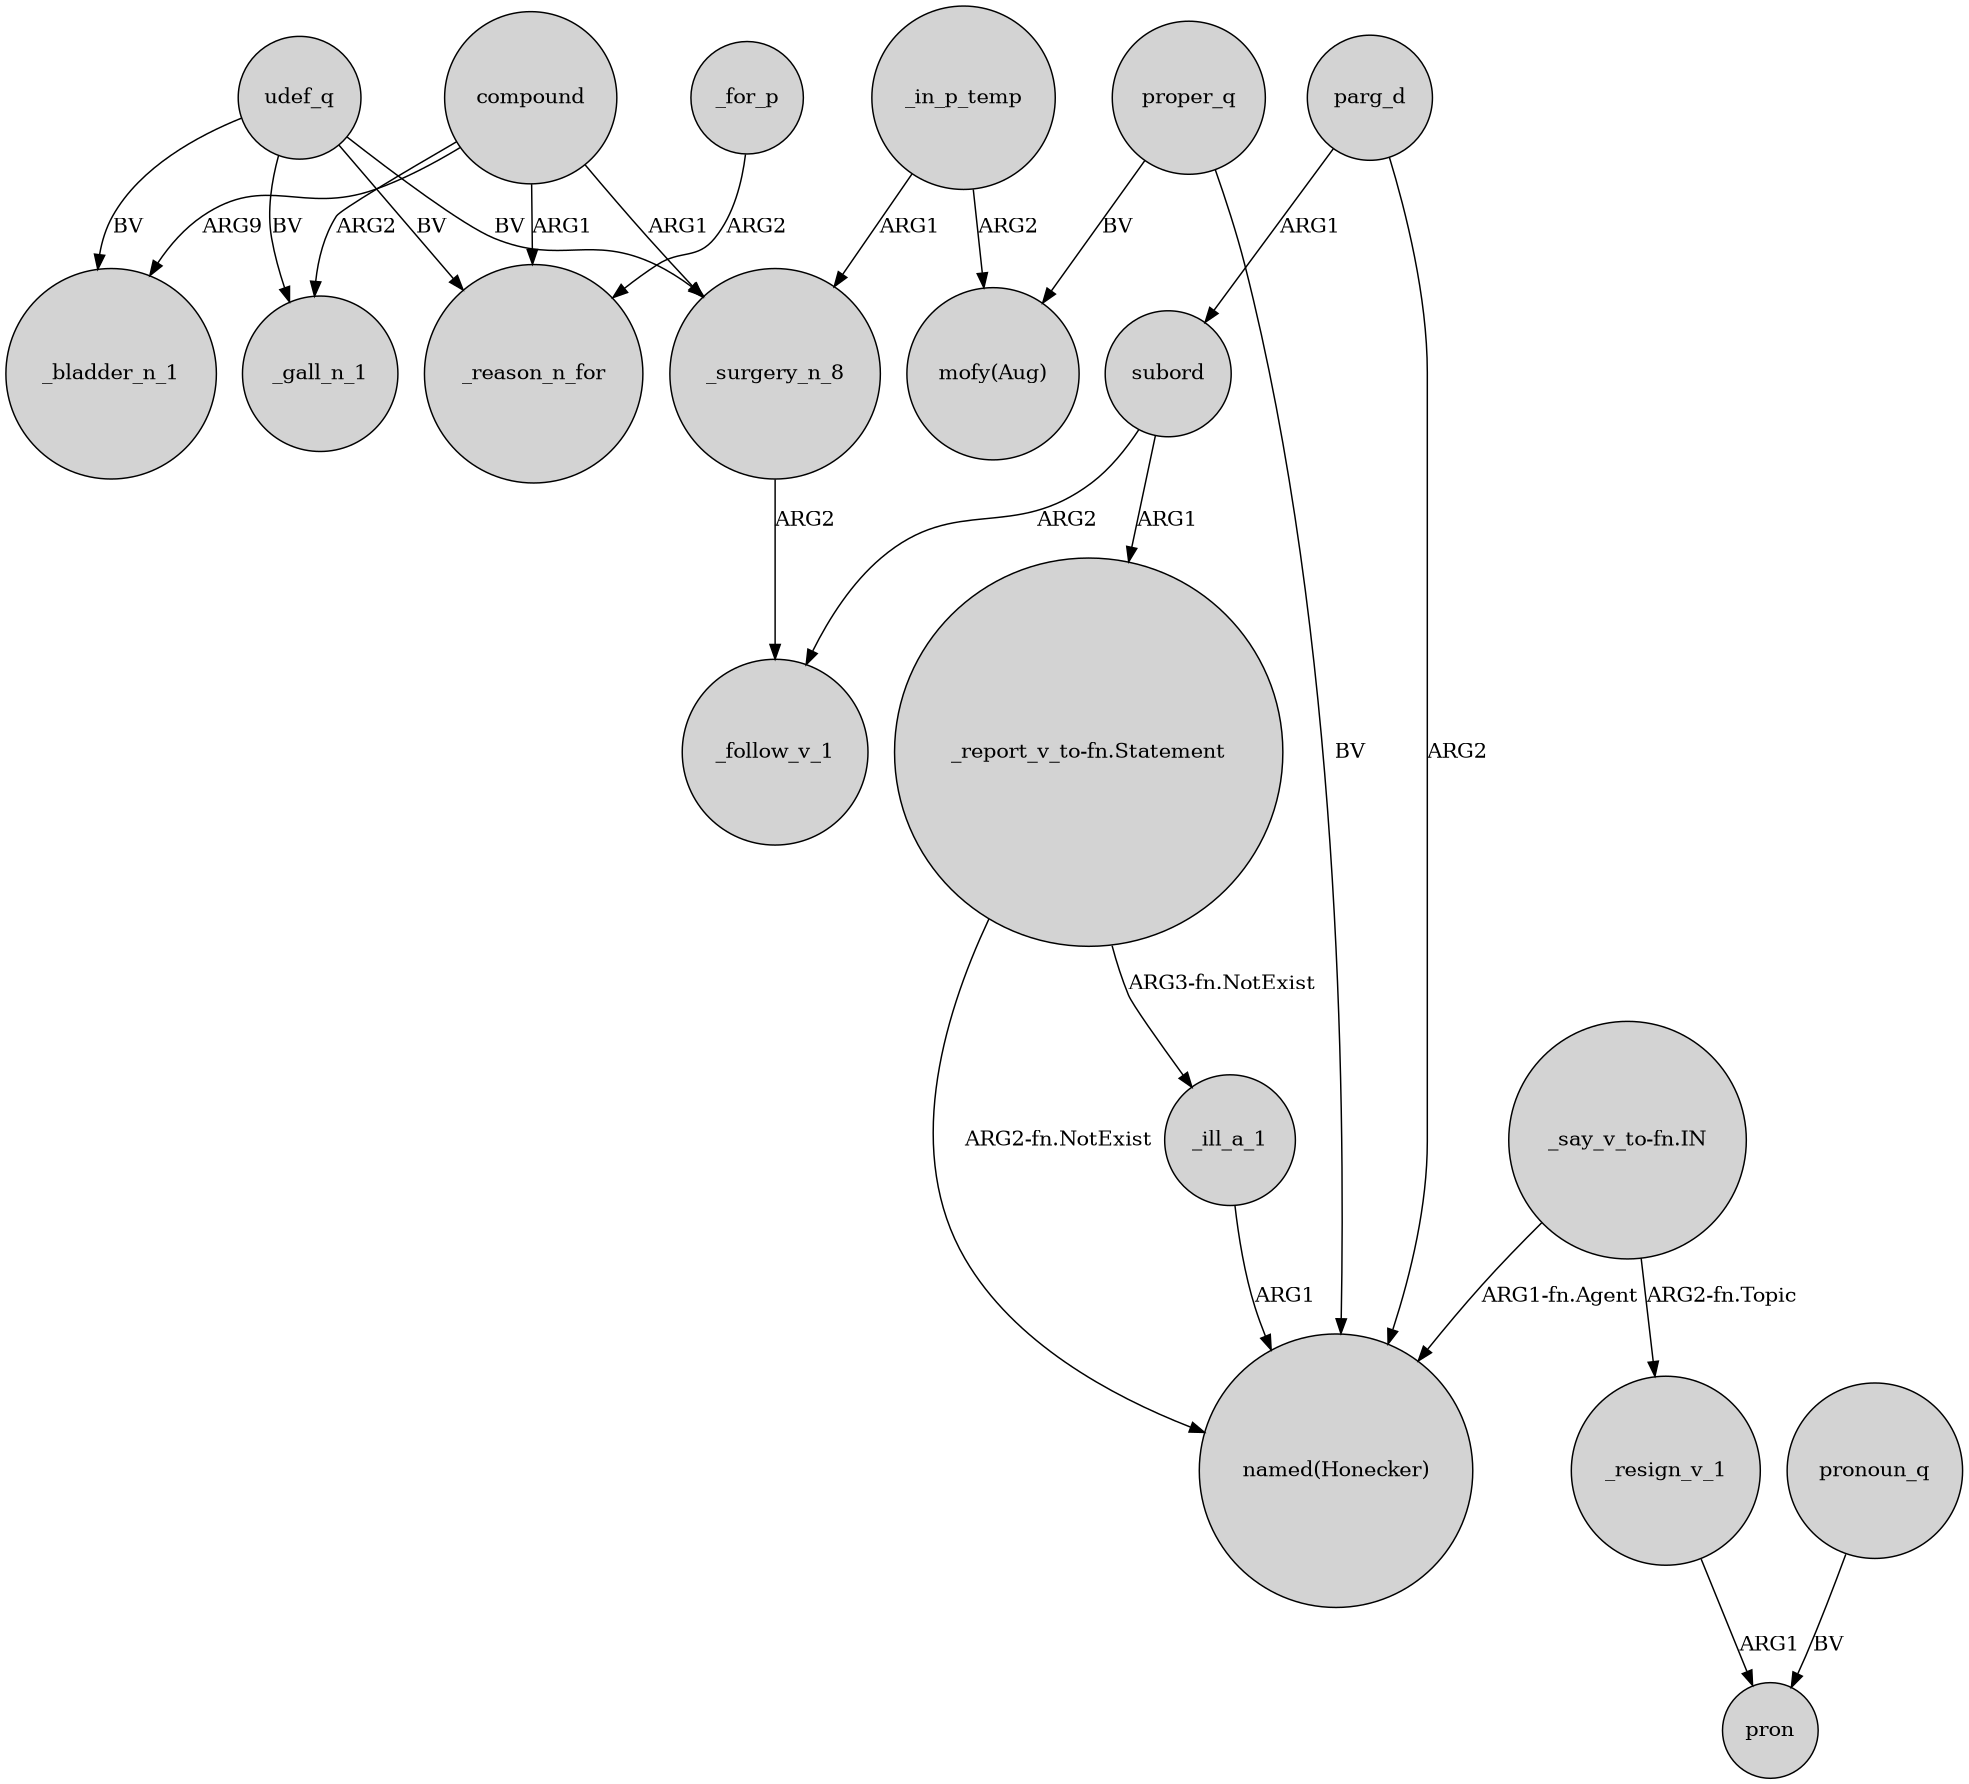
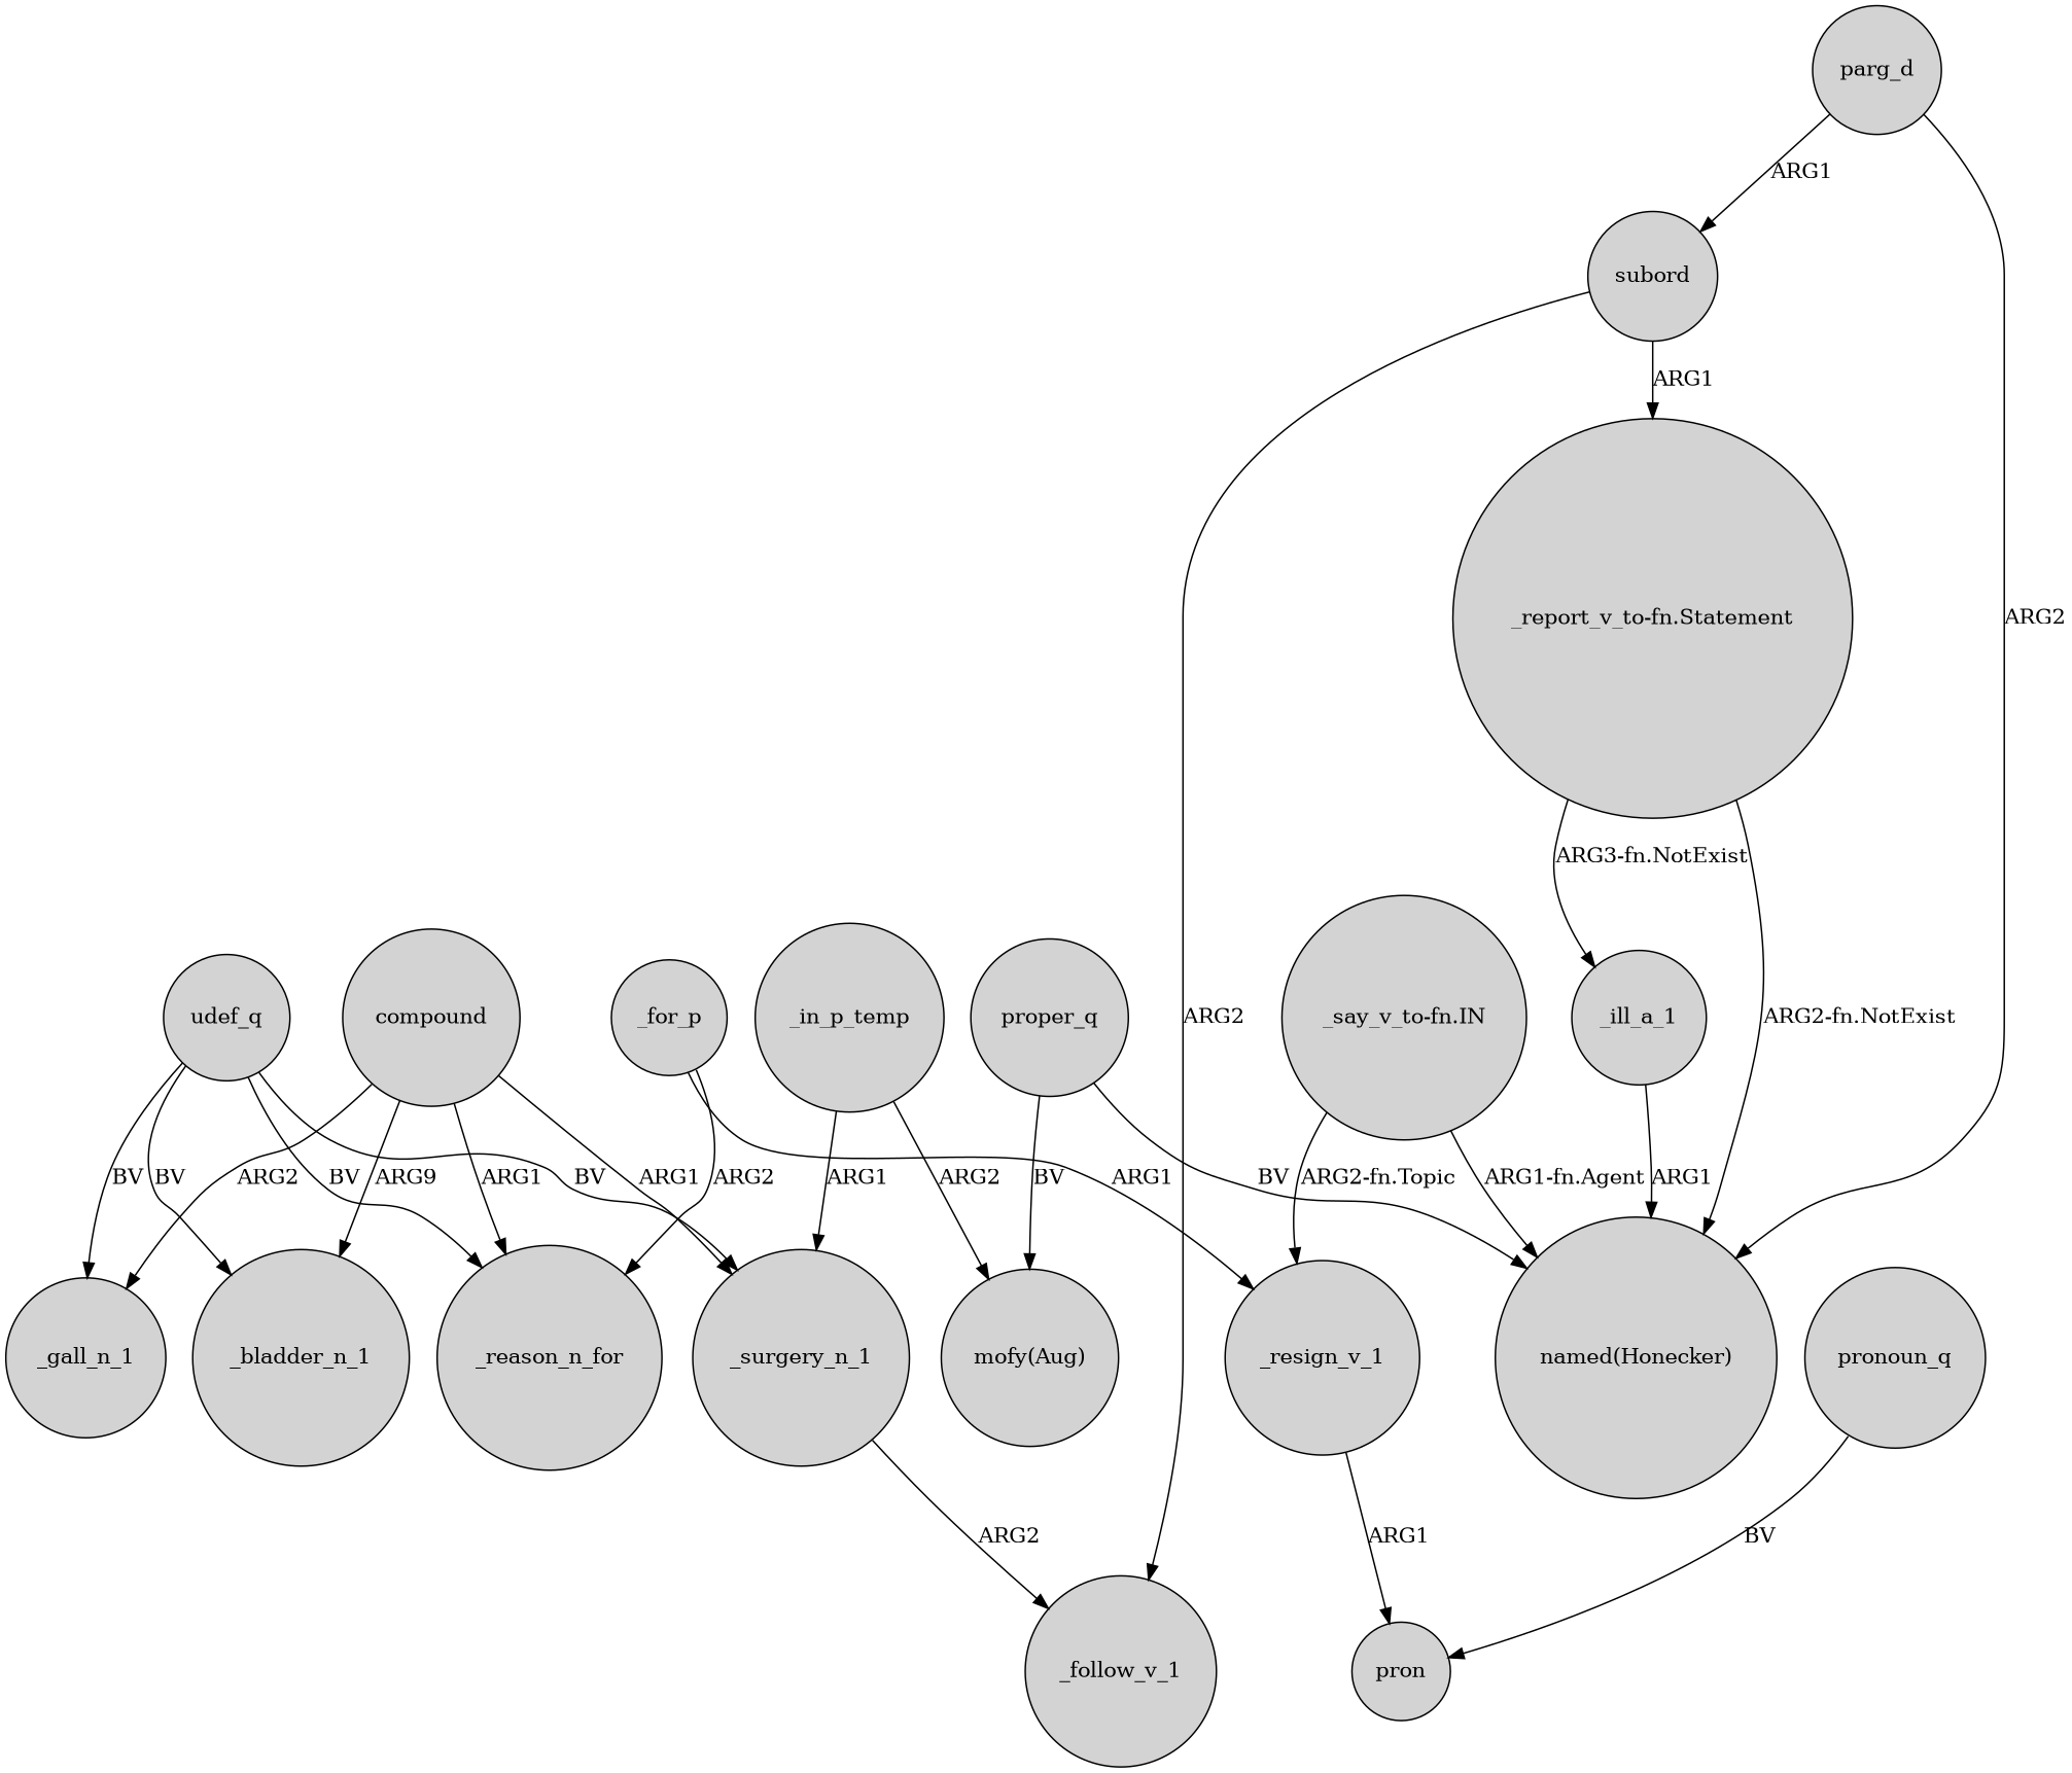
  digraph {
    node [shape=circle style=filled]
    compound
    _bladder_n_1
-   _surgery_n_1 [label=_surgery_n_8]
+   _surgery_n_1
    _reason_n_for
    _gall_n_1
    _follow_v_1
    _resign_v_1
    pron
    udef_q
    parg_d
    "named(Honecker)"
    subord
    "_report_v_to-fn.Statement"
    _ill_a_1
    _in_p_temp
    "mofy(Aug)"
    "_say_v_to-fn.IN"
    proper_q
    pronoun_q
    _for_p
    compound -> _bladder_n_1 [label=ARG9]
    compound -> _surgery_n_1 [label=ARG1]
    compound -> _reason_n_for [label=ARG1]
    compound -> _gall_n_1 [label=ARG2]
    _surgery_n_1 -> _follow_v_1 [label=ARG2]
    _resign_v_1 -> pron [label=ARG1]
    udef_q -> _bladder_n_1 [label=BV]
    udef_q -> _surgery_n_1 [label=BV]
    udef_q -> _reason_n_for [label=BV]
    udef_q -> _gall_n_1 [label=BV]
    parg_d -> "named(Honecker)" [label=ARG2]
    parg_d -> subord [label=ARG1]
    subord -> _follow_v_1 [label=ARG2]
    subord -> "_report_v_to-fn.Statement" [label=ARG1]
    "_report_v_to-fn.Statement" -> "named(Honecker)" [label="ARG2-fn.NotExist"]
    "_report_v_to-fn.Statement" -> _ill_a_1 [label="ARG3-fn.NotExist"]
    _ill_a_1 -> "named(Honecker)" [label=ARG1]
    _in_p_temp -> _surgery_n_1 [label=ARG1]
    _in_p_temp -> "mofy(Aug)" [label=ARG2]
    "_say_v_to-fn.IN" -> _resign_v_1 [label="ARG2-fn.Topic"]
    "_say_v_to-fn.IN" -> "named(Honecker)" [label="ARG1-fn.Agent"]
    proper_q -> "named(Honecker)" [label=BV]
    proper_q -> "mofy(Aug)" [label=BV]
    pronoun_q -> pron [label=BV]
    _for_p -> _reason_n_for [label=ARG2]
+   _for_p -> _resign_v_1 [label=ARG1]
  }
